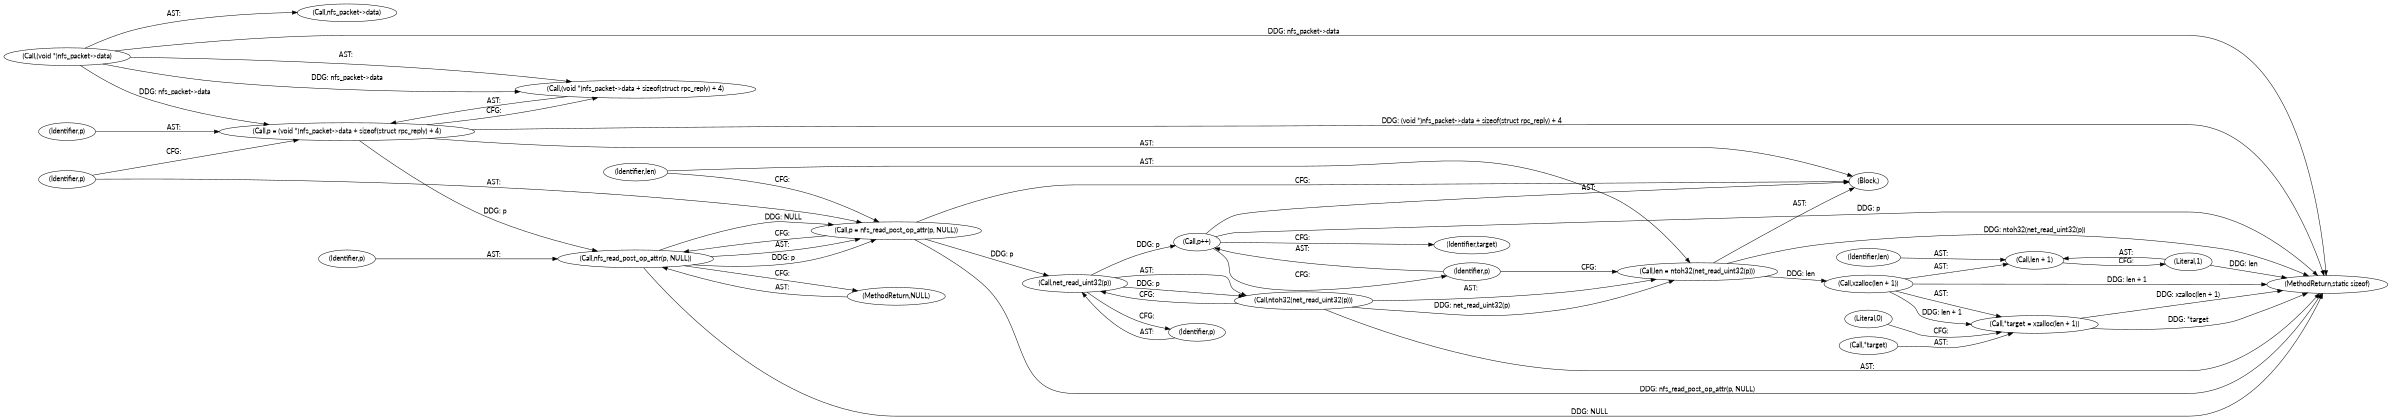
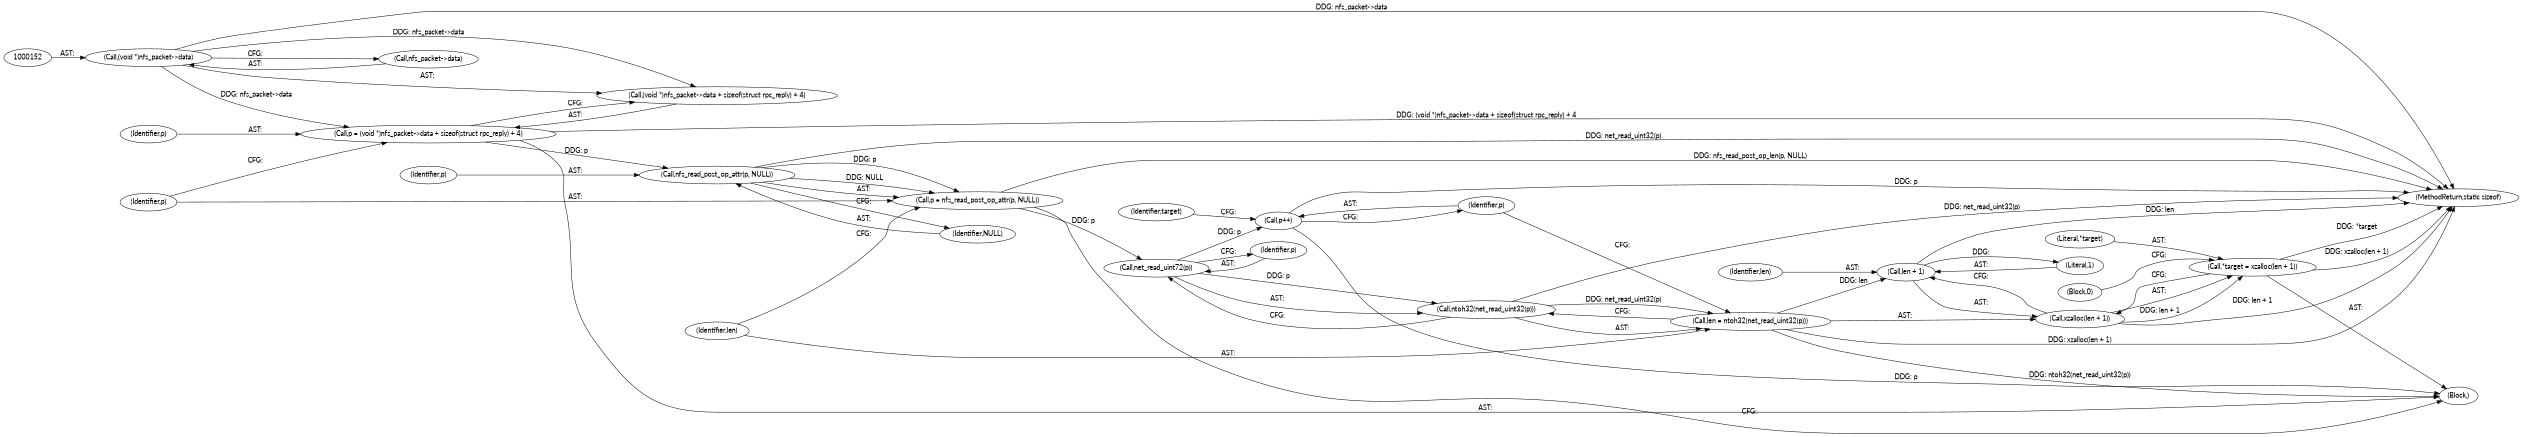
  digraph {
    fontname=Lato
    rankdir=LR
    node [fontname=Lato]
    edge [fontname=Lato]
    n1 [label="(Call,p = (void *)nfs_packet->data + sizeof(struct rpc_reply) + 4)"]
    n2 [label="(Call,nfs_read_post_op_attr(p, NULL))"]
    n3 [label="(MethodReturn,static sizeof)"]
    n4 [label="(Call,(void *)nfs_packet->data + sizeof(struct rpc_reply) + 4)"]
    n5 [label="(Block,)"]
    n6 [label="(Call,p = nfs_read_post_op_attr(p, NULL))"]
-   n7 [label="(MethodReturn,NULL)"]
+   n7 [label="(Identifier,NULL)"]
    n8 [label="(Call,(void *)nfs_packet->data)"]
    n9 [label="(Call,nfs_packet->data)"]
-   n10 [label="(Call,net_read_uint32(p))"]
+   n10 [label="(Call,net_read_uint72(p))"]
    n11 [label="(Call,ntoh32(net_read_uint32(p)))"]
    n12 [label="(Call,p++)"]
    n13 [label="(Identifier,p)"]
    n14 [label="(Call,len = ntoh32(net_read_uint32(p)))"]
    n15 [label="(Identifier,p)"]
    n16 [label="(Call,xzalloc(len + 1))"]
    n17 [label="(Call,len + 1)"]
    n18 [label="(Call,*target = xzalloc(len + 1))"]
    n19 [label="(Literal,1)"]
    n20 [label="(Identifier,len)"]
    n21 [label="(Identifier,target)"]
    n22 [label="(Identifier,p)"]
    n23 [label="(Identifier,p)"]
-   n24 [label="(Call,*target)"]
+   n24 [label="(Literal,*target)"]
    n25 [label="(Identifier,len)"]
-   n26 [label="(Literal,0)"]
+   n26 [label="(Block,0)"]
    n27 [label="(Identifier,p)"]
+   1000152
    n1 -> n2 [label="DDG: p"]
    n1 -> n3 [label="DDG: (void *)nfs_packet->data + sizeof(struct rpc_reply) + 4"]
    n1 -> n4 [label="CFG: "]
    n1 -> n5 [label="AST: "]
-   n2 -> n3 [label="DDG: NULL"]
+   n2 -> n3 [label="DDG: net_read_uint32(p)"]
    n2 -> n6 [label="AST: "]
    n2 -> n6 [label="DDG: p"]
    n2 -> n6 [label="DDG: NULL"]
    n2 -> n7 [label="CFG: "]
    n4 -> n1 [label="AST: "]
-   n6 -> n2 [label="CFG: "]
-   n6 -> n3 [label="DDG: nfs_read_post_op_attr(p, NULL)"]
+   n6 -> n3 [label="DDG: nfs_read_post_op_len(p, NULL)"]
    n6 -> n5 [label="CFG: "]
    n6 -> n10 [label="DDG: p"]
    n7 -> n2 [label="AST: "]
    n8 -> n1 [label="DDG: nfs_packet->data"]
    n8 -> n3 [label="DDG: nfs_packet->data"]
    n8 -> n4 [label="AST: "]
    n8 -> n4 [label="DDG: nfs_packet->data"]
-   n8 -> n9 [label="AST: "]
+   n8 -> n9 [label="CFG: "]
+   n9 -> n8 [label="AST: "]
    n10 -> n11 [label="AST: "]
    n10 -> n11 [label="DDG: p"]
    n10 -> n12 [label="DDG: p"]
    n10 -> n13 [label="CFG: "]
-   n11 -> n3 [label="AST: "]
+   n11 -> n3 [label="DDG: net_read_uint32(p)"]
    n11 -> n10 [label="CFG: "]
    n11 -> n14 [label="AST: "]
    n11 -> n14 [label="DDG: net_read_uint32(p)"]
    n12 -> n3 [label="DDG: p"]
-   n12 -> n5 [label="AST: "]
+   n12 -> n5 [label="DDG: p"]
    n12 -> n15 [label="CFG: "]
    n13 -> n10 [label="AST: "]
-   n14 -> n3 [label="DDG: ntoh32(net_read_uint32(p))"]
-   n14 -> n5 [label="AST: "]
-   n14 -> n16 [label="DDG: len"]
+   n14 -> n3 [label="DDG: xzalloc(len + 1)"]
+   n14 -> n5 [label="DDG: ntoh32(net_read_uint32(p))"]
+   n14 -> n11 [label="CFG: "]
+   n14 -> n16 [label="AST: "]
+   n14 -> n17 [label="DDG: len"]
    n15 -> n12 [label="AST: "]
    n15 -> n14 [label="CFG: "]
    n16 -> n3 [label="DDG: len + 1"]
-   n16 -> n17 [label="AST: "]
+   n16 -> n17 [label="CFG: "]
    n16 -> n18 [label="AST: "]
    n16 -> n18 [label="DDG: len + 1"]
-   n19 -> n3 [label="DDG: len"]
-   n17 -> n19 [label="CFG: "]
+   n17 -> n3 [label="DDG: len"]
+   n17 -> n16 [label="AST: "]
+   n17 -> n19 [label="DDG: "]
    n18 -> n3 [label="DDG: *target"]
    n18 -> n3 [label="DDG: xzalloc(len + 1)"]
+   n18 -> n5 [label="AST: "]
+   n18 -> n16 [label="CFG: "]
    n19 -> n17 [label="AST: "]
    n20 -> n17 [label="AST: "]
-   n12 -> n21 [label="CFG: "]
+   n21 -> n12 [label="CFG: "]
    n22 -> n1 [label="AST: "]
    n23 -> n2 [label="AST: "]
    n24 -> n18 [label="AST: "]
    n25 -> n6 [label="CFG: "]
    n25 -> n14 [label="AST: "]
    n26 -> n18 [label="CFG: "]
    n27 -> n1 [label="CFG: "]
    n27 -> n6 [label="AST: "]
+   1000152 -> n8 [label="AST: "]
  }
